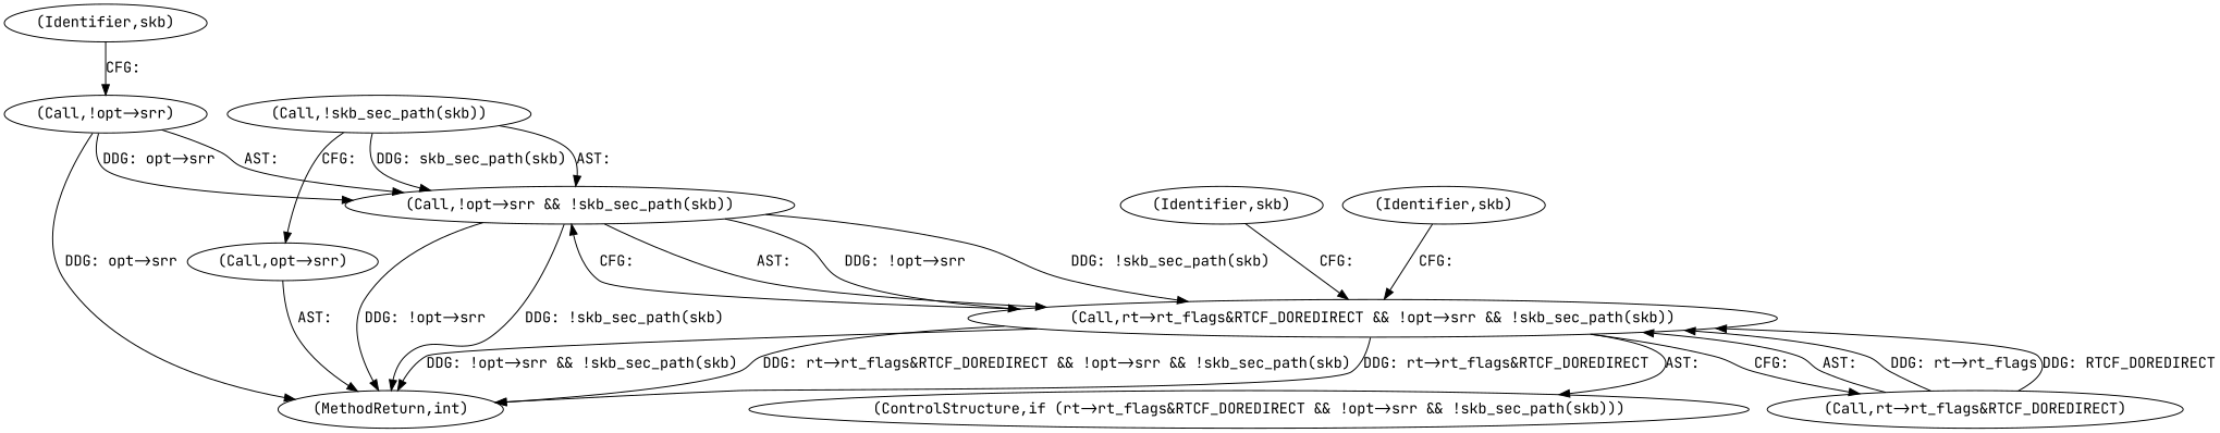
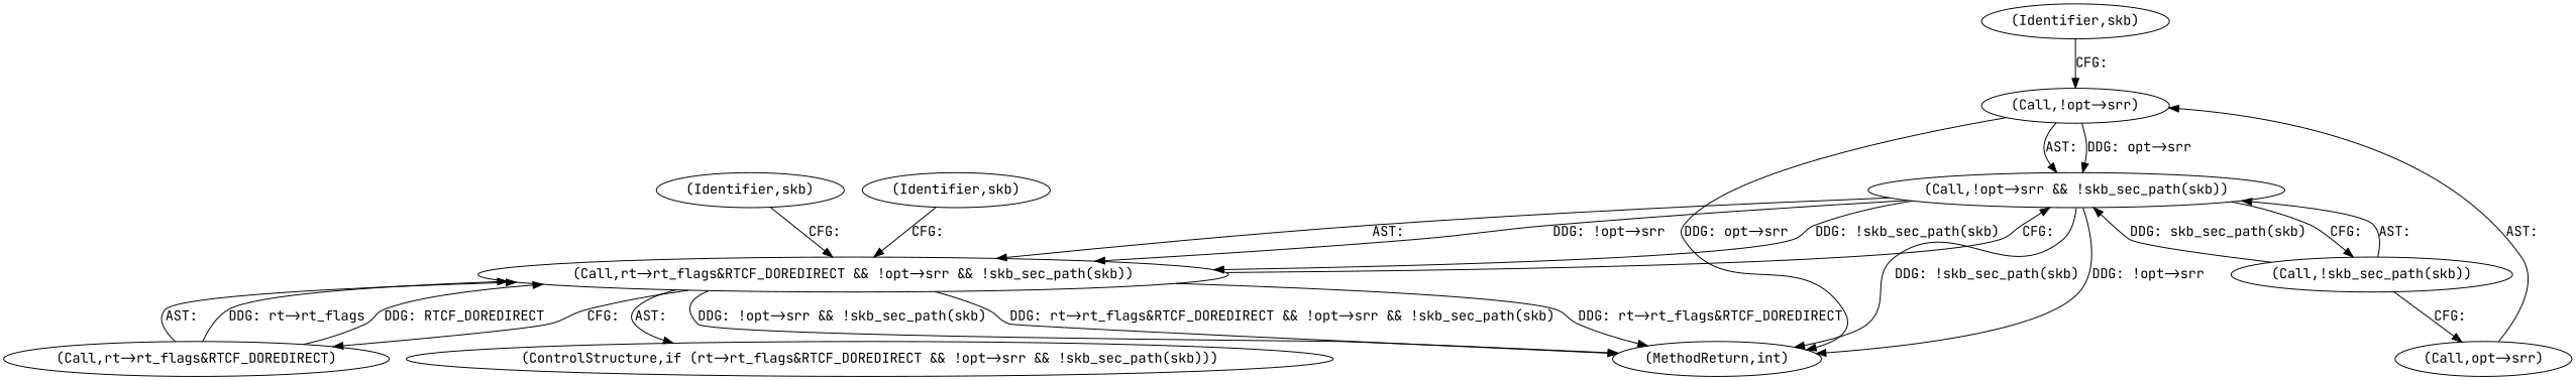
  digraph {
    fontname="JetBrains Mono"
    node [fontname="JetBrains Mono"]
    edge [fontname="JetBrains Mono"]
    n1 [label="(Call,!opt->srr)"]
    n2 [label="(Call,!opt->srr && !skb_sec_path(skb))"]
    n3 [label="(MethodReturn,int)"]
    n4 [label="(Call,rt->rt_flags&RTCF_DOREDIRECT && !opt->srr && !skb_sec_path(skb))"]
    n5 [label="(Call,!skb_sec_path(skb))"]
    n6 [label="(Call,opt->srr)"]
    n7 [label="(ControlStructure,if (rt->rt_flags&RTCF_DOREDIRECT && !opt->srr && !skb_sec_path(skb)))"]
    n8 [label="(Call,rt->rt_flags&RTCF_DOREDIRECT)"]
    n9 [label="(Identifier,skb)"]
    n10 [label="(Identifier,skb)"]
    n11 [label="(Identifier,skb)"]
    n1 -> n2 [label="AST: "]
    n1 -> n2 [label="DDG: opt->srr"]
    n1 -> n3 [label="DDG: opt->srr"]
    n2 -> n3 [label="DDG: !skb_sec_path(skb)"]
    n2 -> n3 [label="DDG: !opt->srr"]
    n2 -> n4 [label="AST: "]
    n2 -> n4 [label="DDG: !opt->srr"]
    n2 -> n4 [label="DDG: !skb_sec_path(skb)"]
+   n2 -> n5 [label="CFG: "]
    n4 -> n2 [label="CFG: "]
    n4 -> n3 [label="DDG: !opt->srr && !skb_sec_path(skb)"]
    n4 -> n3 [label="DDG: rt->rt_flags&RTCF_DOREDIRECT && !opt->srr && !skb_sec_path(skb)"]
    n4 -> n3 [label="DDG: rt->rt_flags&RTCF_DOREDIRECT"]
    n4 -> n7 [label="AST: "]
    n4 -> n8 [label="CFG: "]
    n5 -> n2 [label="AST: "]
    n5 -> n2 [label="DDG: skb_sec_path(skb)"]
    n5 -> n6 [label="CFG: "]
-   n6 -> n3 [label="AST: "]
+   n6 -> n1 [label="AST: "]
    n8 -> n4 [label="AST: "]
    n8 -> n4 [label="DDG: rt->rt_flags"]
    n8 -> n4 [label="DDG: RTCF_DOREDIRECT"]
    n9 -> n4 [label="CFG: "]
    n10 -> n1 [label="CFG: "]
    n11 -> n4 [label="CFG: "]
  }
